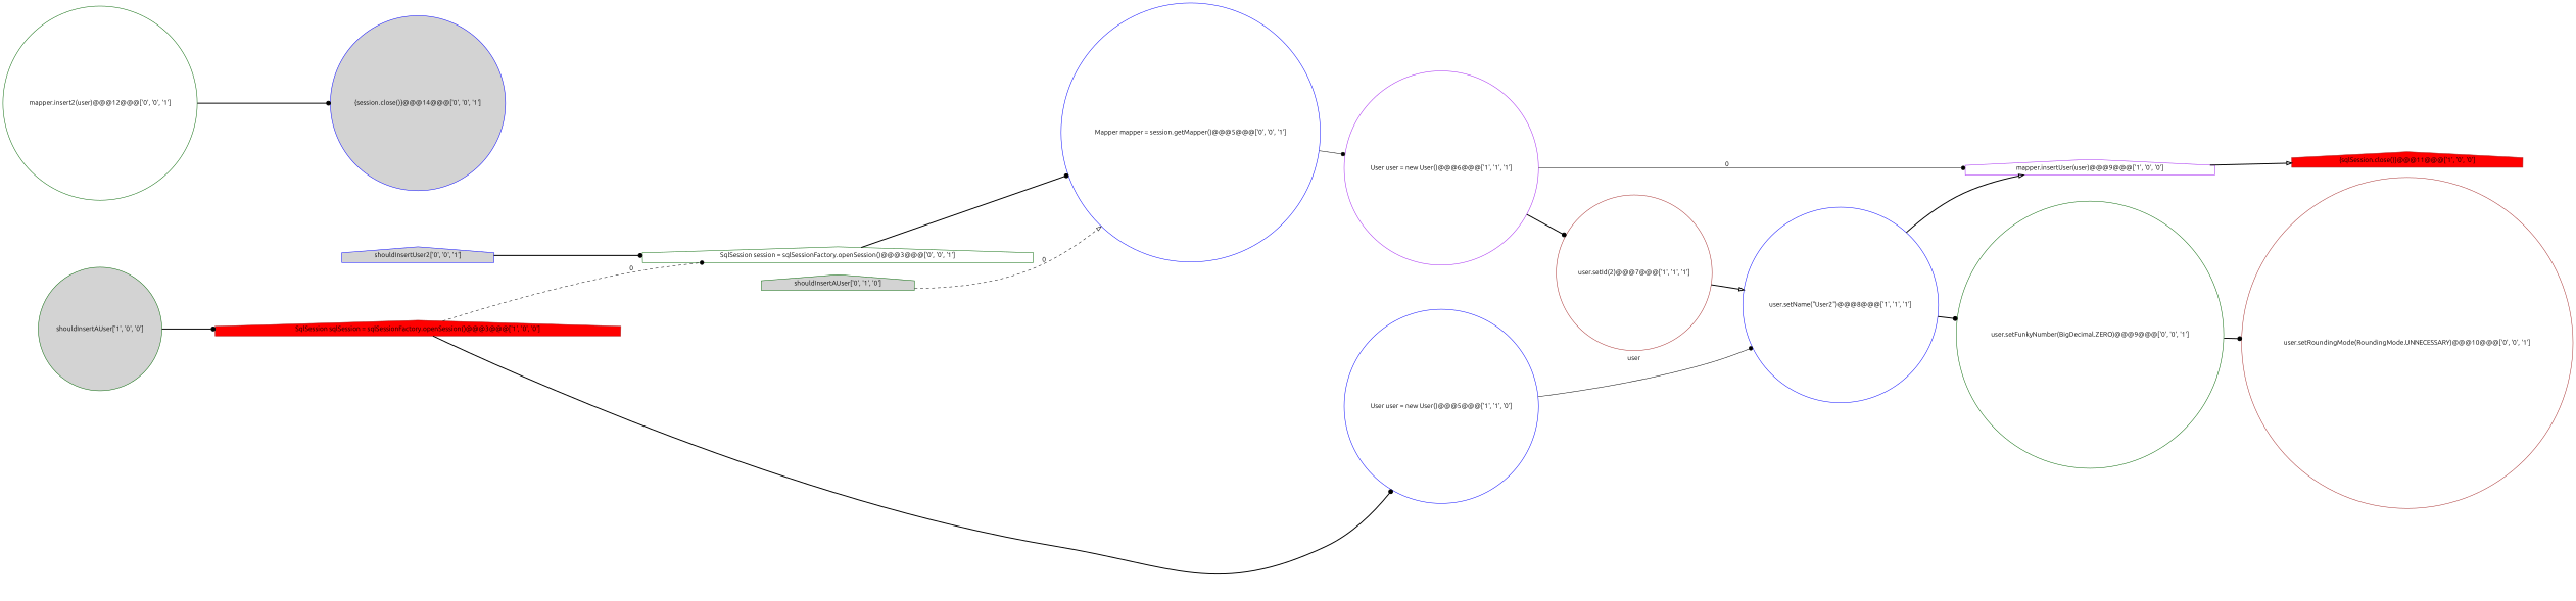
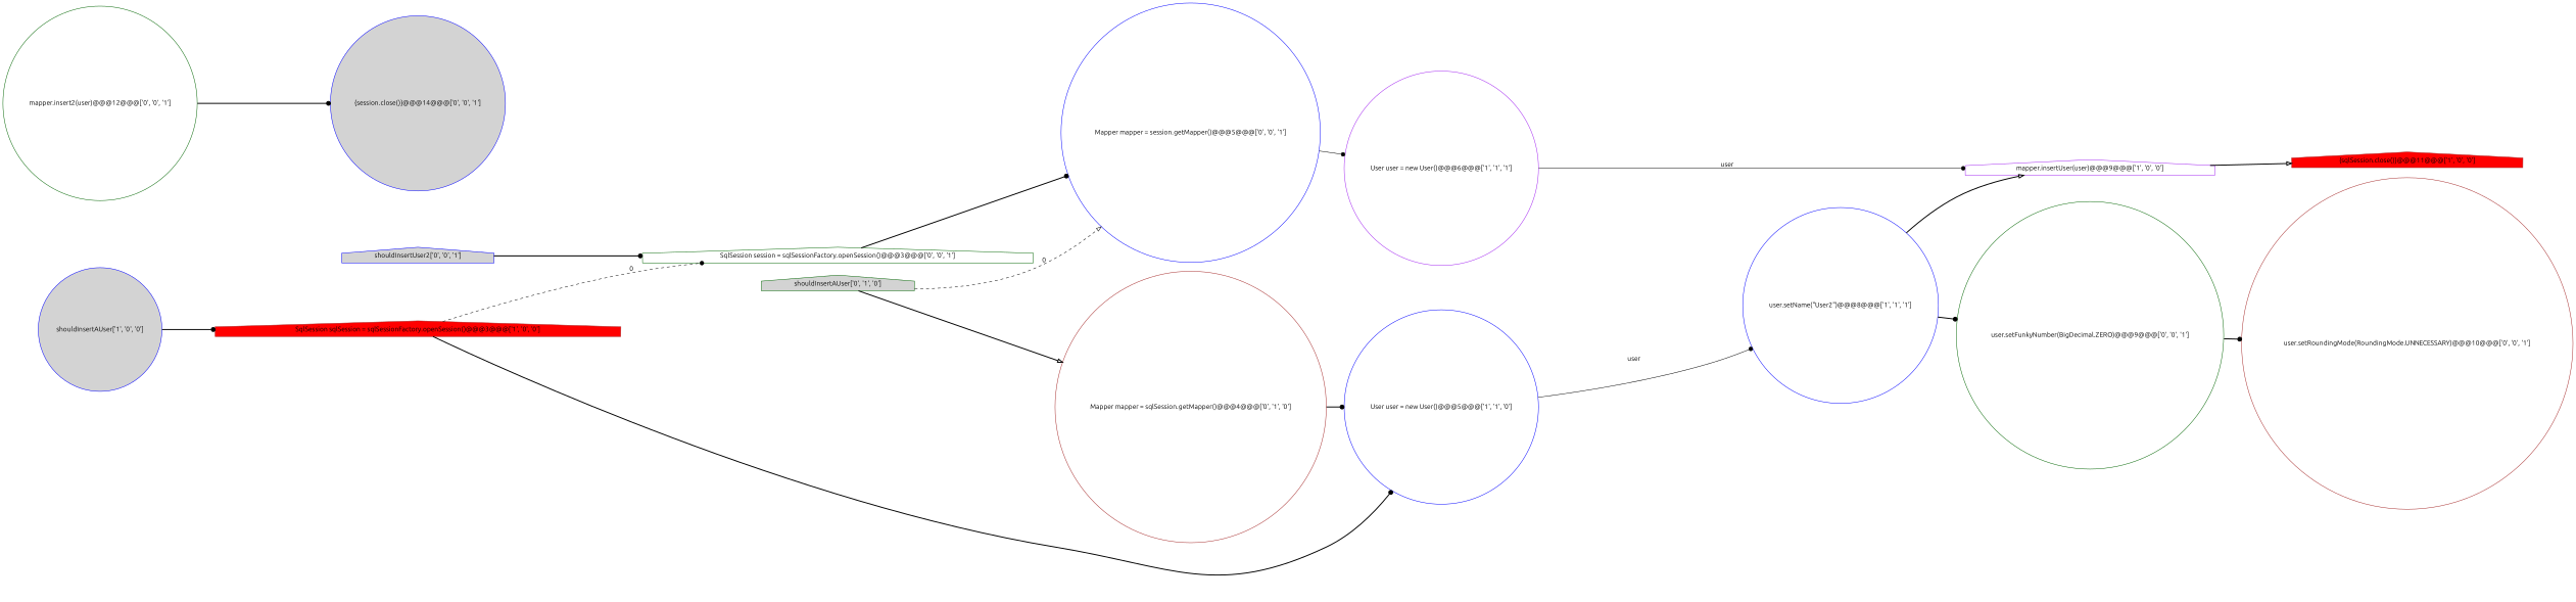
  digraph {
    fontname=Ubuntu
    rankdir=LR
    node [color=blue fillcolor=white fontname=Ubuntu shape=circle style=filled]
    edge [arrowhead=dot fontname=Ubuntu style=bold]
    n1 [label="user.setName(\"User2\")@@@8@@@['1', '1', '1']"]
    n2 [color=purple label="mapper.insertUser(user)@@@9@@@['1', '0', '0']" shape=house]
    n3 [color=darkgreen label="user.setFunkyNumber(BigDecimal.ZERO)@@@9@@@['0', '0', '1']"]
    n4 [color=brown fillcolor=red label="{sqlSession.close()}@@@11@@@['1', '0', '0']" shape=house]
    n5 [color=brown label="user.setRoundingMode(RoundingMode.UNNECESSARY)@@@10@@@['0', '0', '1']"]
    n6 [color=darkgreen label="mapper.insert2(user)@@@12@@@['0', '0', '1']"]
    n7 [fillcolor=lightgray label="{session.close()}@@@14@@@['0', '0', '1']"]
    n8 [color=purple label="User user = new User()@@@6@@@['1', '1', '1']"]
-   n9 [color=brown label="user.setId(2)@@@7@@@['1', '1', '1']"]
    n10 [label="Mapper mapper = session.getMapper()@@@5@@@['0', '0', '1']"]
    n11 [label="User user = new User()@@@5@@@['1', '1', '0']"]
    n12 [color=brown fillcolor=red label="SqlSession sqlSession = sqlSessionFactory.openSession()@@@3@@@['1', '0', '0']" shape=house]
    n13 [color=darkgreen label="SqlSession session = sqlSessionFactory.openSession()@@@3@@@['0', '0', '1']" shape=house]
-   n14 [color=darkgreen fillcolor=lightgray label="shouldInsertAUser['1', '0', '0']"]
+   n14 [fillcolor=lightgray label="shouldInsertAUser['1', '0', '0']"]
    n15 [fillcolor=lightgray label="shouldInsertUser2['0', '0', '1']" shape=house]
+   n16 [color=brown label="Mapper mapper = sqlSession.getMapper()@@@4@@@['0', '1', '0']"]
    n17 [color=darkgreen fillcolor=lightgray label="shouldInsertAUser['0', '1', '0']" shape=house]
    n1 -> n2 [arrowhead=onormal]
    n1 -> n3
    n2 -> n4 [arrowhead=onormal]
    n3 -> n5
    n6 -> n7
-   n8 -> n2 [label=0 style=solid]
-   n8 -> n9
-   n9 -> n1 [arrowhead=onormal]
+   n8 -> n2 [label=user style=solid]
    n10 -> n8 [style=solid]
    n11 -> n1 [label=user style=solid]
    n12 -> n11
    n12 -> n13 [label=0 style=dashed]
    n13 -> n10
    n14 -> n12
    n15 -> n13
+   n16 -> n11
    n17 -> n10 [arrowhead=onormal label=0 style=dashed]
+   n17 -> n16 [arrowhead=onormal]
  }
